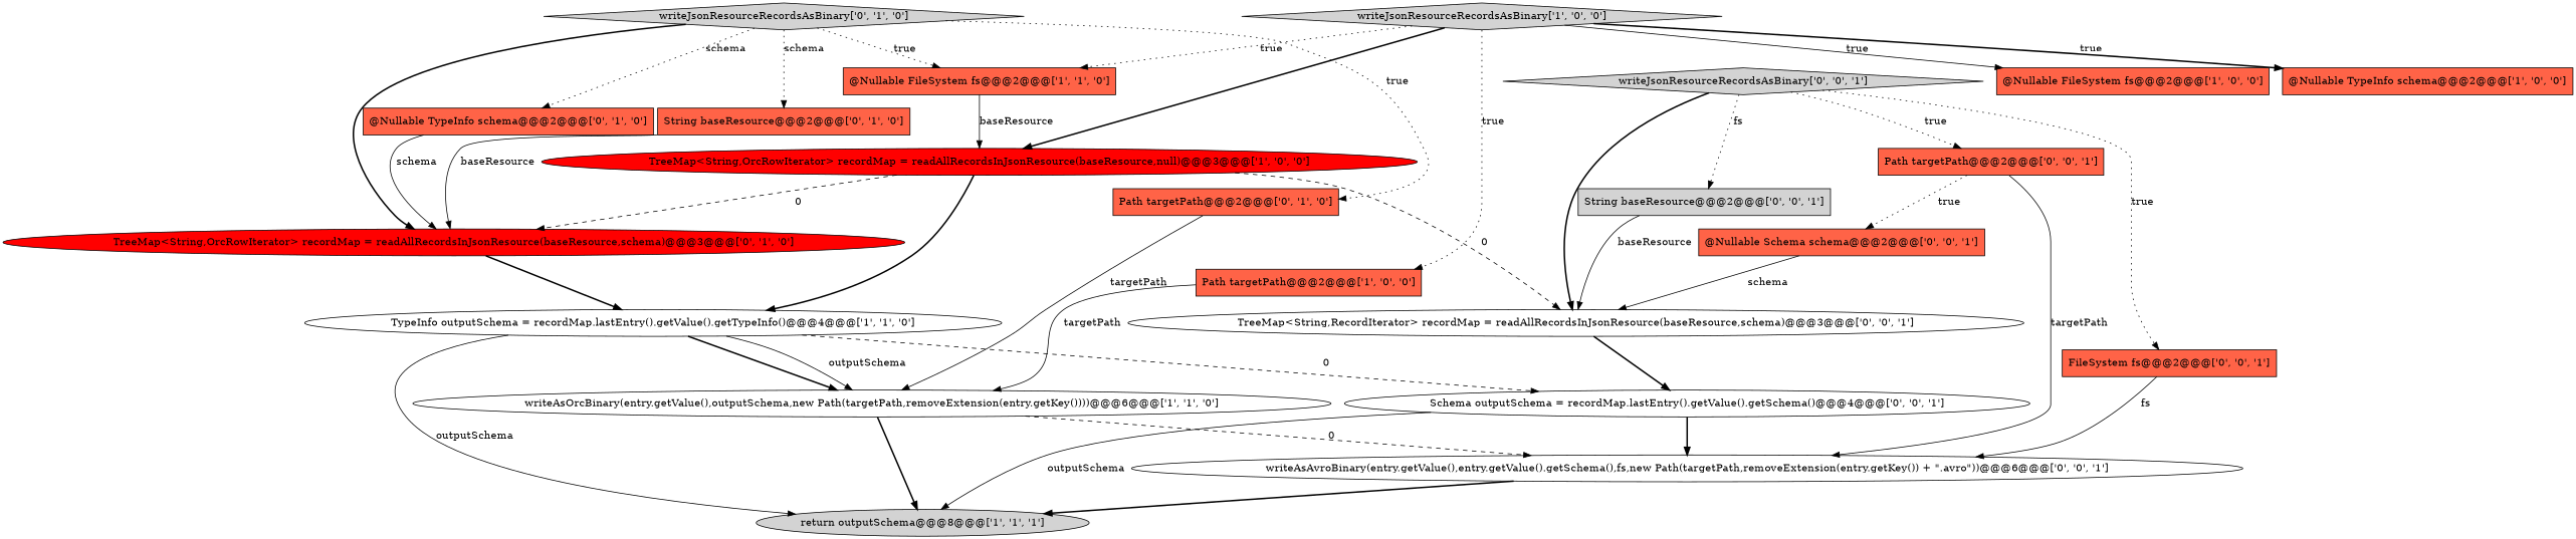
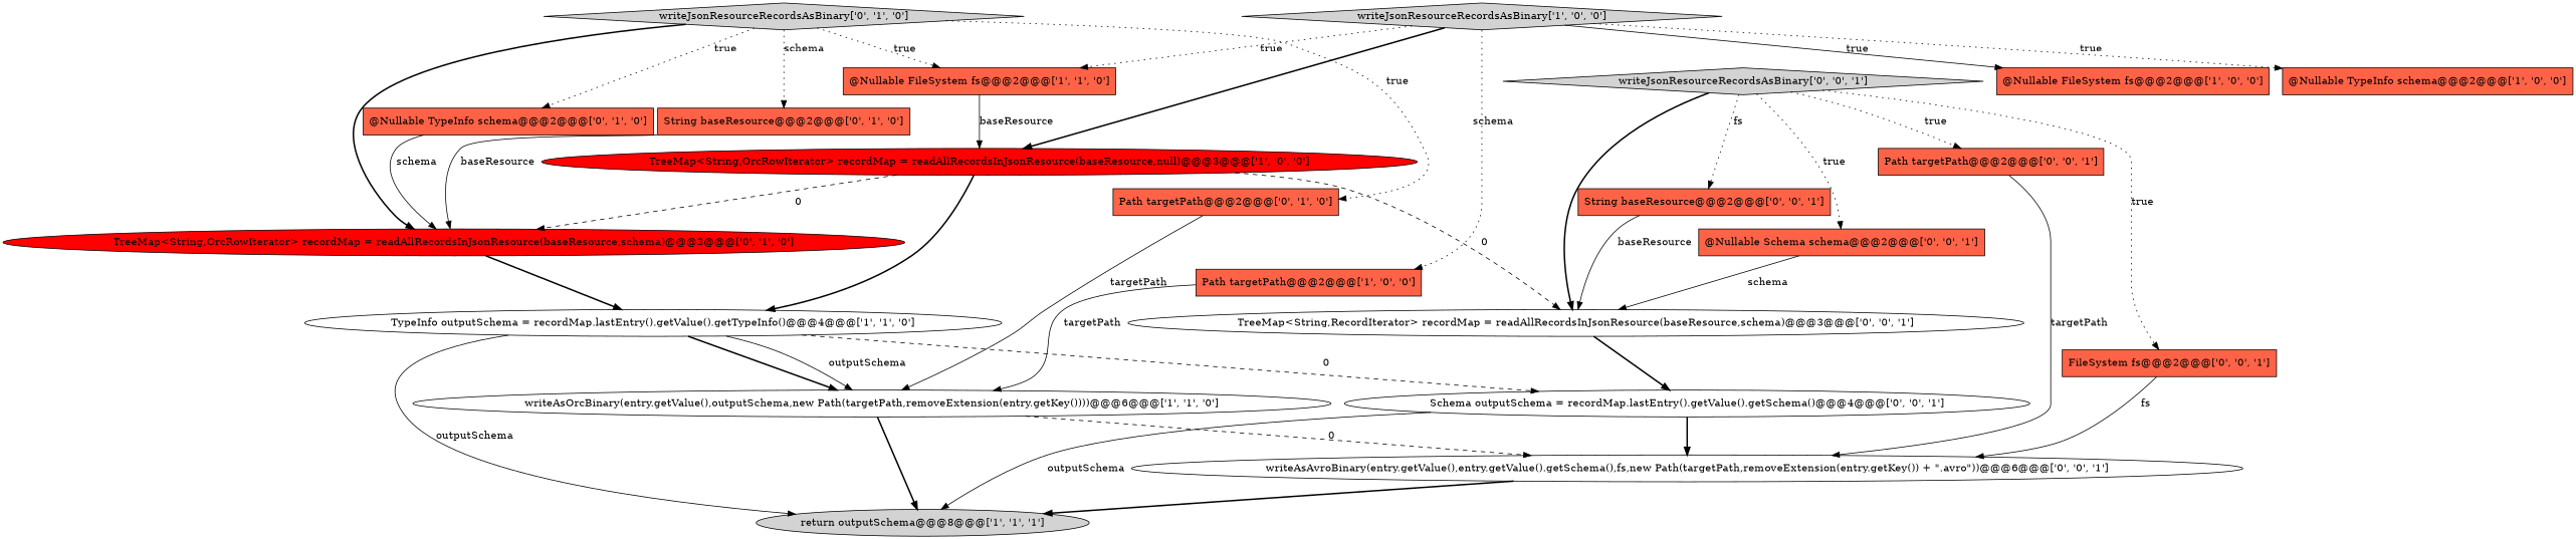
  digraph {
    node [fillcolor=tomato shape=box style=filled]
    edge [style=solid]
    n1 [fillcolor=white label="TypeInfo outputSchema = recordMap.lastEntry().getValue().getTypeInfo()@@@4@@@['1', '1', '0']" shape=ellipse]
    n2 [fillcolor=white label="writeAsOrcBinary(entry.getValue(),outputSchema,new Path(targetPath,removeExtension(entry.getKey())))@@@6@@@['1', '1', '0']" shape=ellipse]
    n3 [fillcolor=lightgray label="return outputSchema@@@8@@@['1', '1', '1']" shape=ellipse]
    n4 [fillcolor=white label="Schema outputSchema = recordMap.lastEntry().getValue().getSchema()@@@4@@@['0', '0', '1']" shape=ellipse]
    n5 [fillcolor=white label="writeAsAvroBinary(entry.getValue(),entry.getValue().getSchema(),fs,new Path(targetPath,removeExtension(entry.getKey()) + \".avro\"))@@@6@@@['0', '0', '1']" shape=ellipse]
    n6 [fillcolor=lightgray label="writeJsonResourceRecordsAsBinary['0', '1', '0']" shape=diamond]
    n7 [label="@Nullable TypeInfo schema@@@2@@@['0', '1', '0']"]
    n8 [fillcolor=red label="TreeMap<String,OrcRowIterator> recordMap = readAllRecordsInJsonResource(baseResource,schema)@@@3@@@['0', '1', '0']" shape=ellipse]
    n9 [label="String baseResource@@@2@@@['0', '1', '0']"]
    n10 [label="Path targetPath@@@2@@@['0', '1', '0']"]
    n11 [label="@Nullable FileSystem fs@@@2@@@['1', '1', '0']"]
    n12 [fillcolor=red label="TreeMap<String,OrcRowIterator> recordMap = readAllRecordsInJsonResource(baseResource,null)@@@3@@@['1', '0', '0']" shape=ellipse]
    n13 [label="Path targetPath@@@2@@@['1', '0', '0']"]
    n14 [fillcolor=lightgray label="writeJsonResourceRecordsAsBinary['0', '0', '1']" shape=diamond]
    n15 [label="Path targetPath@@@2@@@['0', '0', '1']"]
    n16 [fillcolor=white label="TreeMap<String,RecordIterator> recordMap = readAllRecordsInJsonResource(baseResource,schema)@@@3@@@['0', '0', '1']" shape=ellipse]
-   n17 [fillcolor=lightgray label="String baseResource@@@2@@@['0', '0', '1']"]
+   n17 [label="String baseResource@@@2@@@['0', '0', '1']"]
    n18 [label="@Nullable Schema schema@@@2@@@['0', '0', '1']"]
    n19 [label="FileSystem fs@@@2@@@['0', '0', '1']"]
    n20 [label="@Nullable FileSystem fs@@@2@@@['1', '0', '0']"]
    n21 [fillcolor=lightgray label="writeJsonResourceRecordsAsBinary['1', '0', '0']" shape=diamond]
    n22 [label="@Nullable TypeInfo schema@@@2@@@['1', '0', '0']"]
    n1 -> n2 [style=bold]
    n1 -> n2 [label=outputSchema]
    n1 -> n3 [label=outputSchema]
    n1 -> n4 [label=0 style=dashed]
    n2 -> n3 [style=bold]
    n2 -> n5 [label=0 style=dashed]
    n4 -> n3 [label=outputSchema]
    n4 -> n5 [style=bold]
    n5 -> n3 [style=bold]
-   n6 -> n7 [label=schema style=dotted]
+   n6 -> n7 [label=true style=dotted]
    n6 -> n8 [style=bold]
    n6 -> n9 [label=schema style=dotted]
    n6 -> n10 [label=true style=dotted]
    n6 -> n11 [label=true style=dotted]
    n7 -> n8 [label=schema]
    n8 -> n1 [style=bold]
    n9 -> n8 [label=baseResource]
    n10 -> n2 [label=targetPath]
    n11 -> n12 [label=baseResource]
    n12 -> n1 [style=bold]
    n12 -> n8 [label=0 style=dashed]
    n12 -> n16 [label=0 style=dashed]
    n13 -> n2 [label=targetPath]
    n14 -> n15 [label=true style=dotted]
    n14 -> n16 [style=bold]
    n14 -> n17 [label=fs style=dotted]
-   n15 -> n18 [label=true style=dotted]
+   n14 -> n18 [label=true style=dotted]
    n14 -> n19 [label=true style=dotted]
    n15 -> n5 [label=targetPath]
    n16 -> n4 [style=bold]
    n17 -> n16 [label=baseResource]
    n18 -> n16 [label=schema]
    n19 -> n5 [label=fs]
    n21 -> n11 [label=true style=dotted]
    n21 -> n12 [style=bold]
-   n21 -> n13 [label=true style=dotted]
+   n21 -> n13 [label=schema style=dotted]
    n21 -> n20 [label=true]
-   n21 -> n22 [label=true style=bold]
+   n21 -> n22 [label=true style=dotted]
  }
